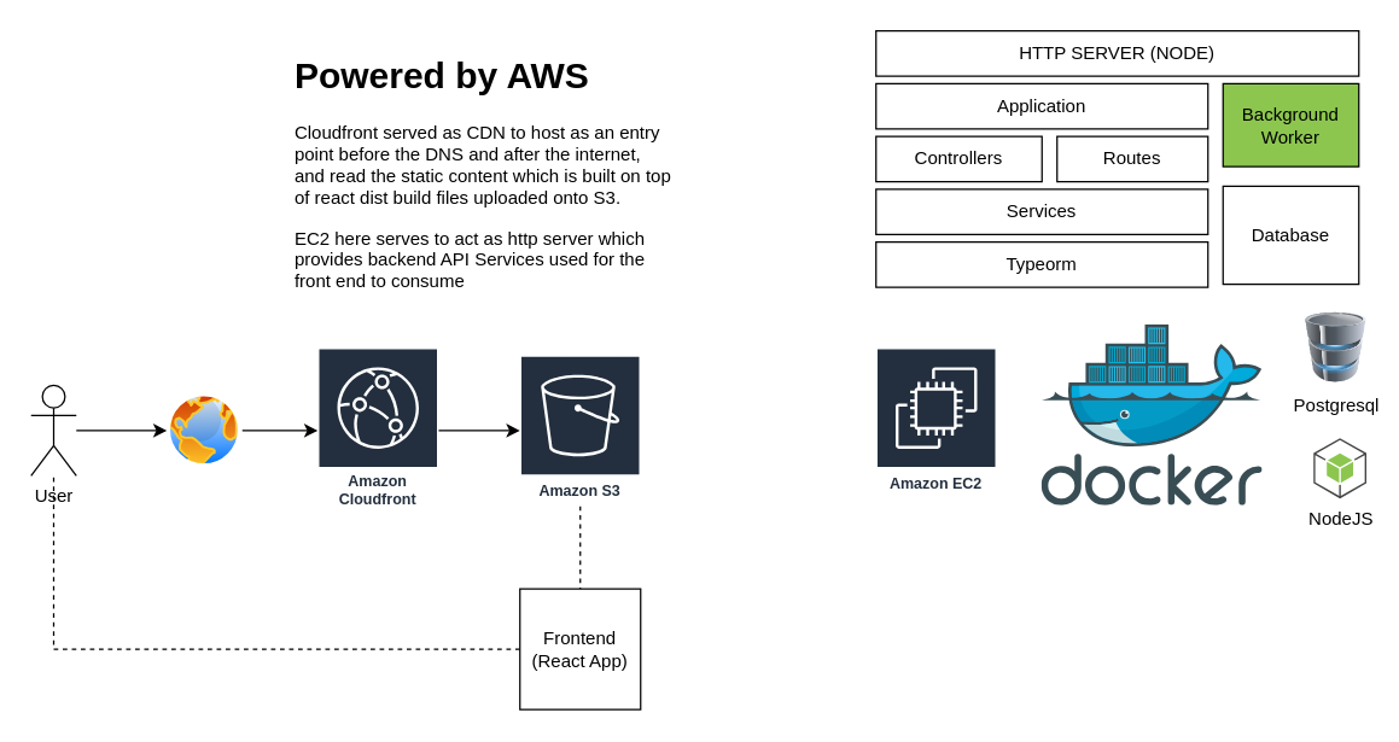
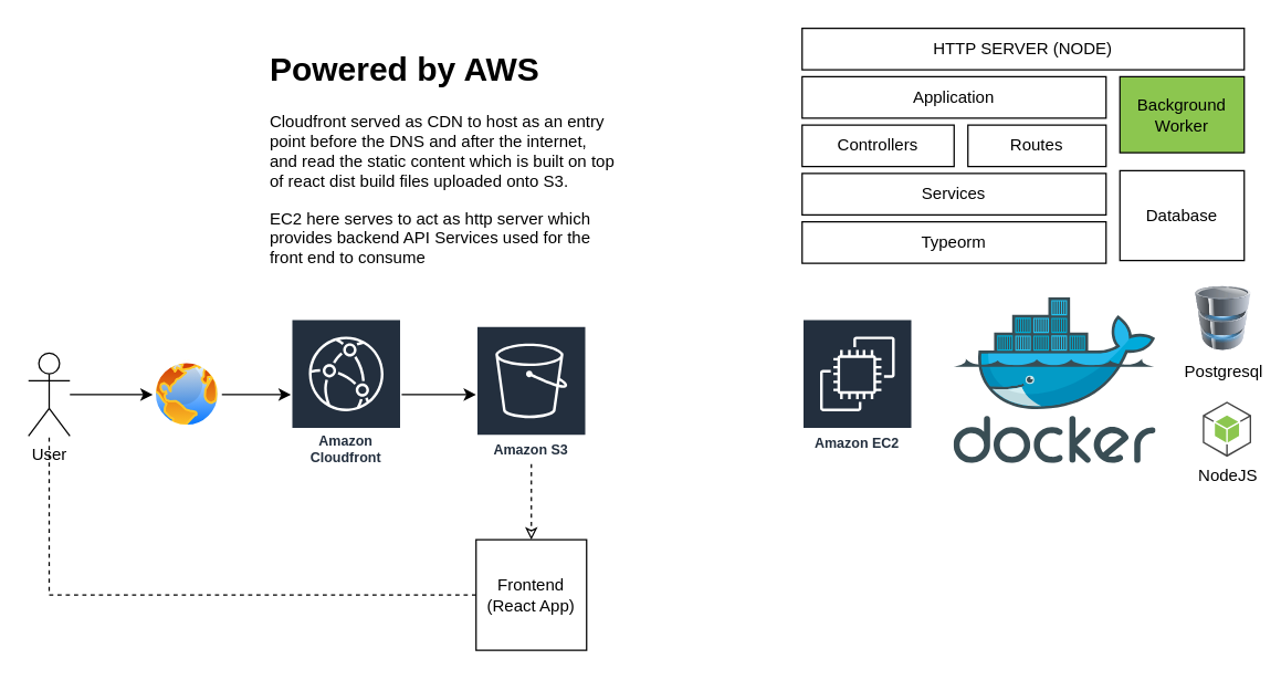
  <mxCell id="0" />
  <mxCell id="1" parent="0" />
  <mxCell id="2" style="edgeStyle=orthogonalEdgeStyle;rounded=0;orthogonalLoop=1;jettySize=auto;html=1;" edge="1" parent="1" source="3" target="5"><mxGeometry relative="1" as="geometry" /></mxCell>
  <mxCell id="3" value="Amazon Cloudfront" style="outlineConnect=0;fontColor=#232F3E;gradientColor=none;strokeColor=#ffffff;fillColor=#232F3E;dashed=0;verticalLabelPosition=middle;verticalAlign=bottom;align=center;html=1;whiteSpace=wrap;fontSize=10;fontStyle=1;spacing=3;shape=mxgraph.aws4.productIcon;prIcon=mxgraph.aws4.cloudfront;" vertex="1" parent="1"><mxGeometry x="210" y="230" width="80" height="110" as="geometry" /></mxCell>
- <mxCell id="4" style="edgeStyle=orthogonalEdgeStyle;rounded=0;orthogonalLoop=1;jettySize=auto;html=1;endArrow=none;endFill=0;dashed=1;" edge="1" parent="1" source="5" target="12"><mxGeometry relative="1" as="geometry" /></mxCell>
+ <mxCell id="4" style="edgeStyle=orthogonalEdgeStyle;rounded=0;orthogonalLoop=1;jettySize=auto;html=1;endArrow=classic;endFill=0;dashed=1;" edge="1" parent="1" source="5" target="12"><mxGeometry relative="1" as="geometry" /></mxCell>
  <mxCell id="5" value="Amazon S3" style="outlineConnect=0;fontColor=#232F3E;gradientColor=none;strokeColor=#ffffff;fillColor=#232F3E;dashed=0;verticalLabelPosition=middle;verticalAlign=bottom;align=center;html=1;whiteSpace=wrap;fontSize=10;fontStyle=1;spacing=3;shape=mxgraph.aws4.productIcon;prIcon=mxgraph.aws4.s3;" vertex="1" parent="1"><mxGeometry x="344" y="235" width="80" height="100" as="geometry" /></mxCell>
  <mxCell id="6" value="Amazon EC2" style="outlineConnect=0;fontColor=#232F3E;gradientColor=none;strokeColor=#ffffff;fillColor=#232F3E;dashed=0;verticalLabelPosition=middle;verticalAlign=bottom;align=center;html=1;whiteSpace=wrap;fontSize=10;fontStyle=1;spacing=3;shape=mxgraph.aws4.productIcon;prIcon=mxgraph.aws4.ec2;" vertex="1" parent="1"><mxGeometry x="580" y="230" width="80" height="100" as="geometry" /></mxCell>
  <mxCell id="7" style="edgeStyle=orthogonalEdgeStyle;rounded=0;orthogonalLoop=1;jettySize=auto;html=1;" edge="1" parent="1" source="8" target="3"><mxGeometry relative="1" as="geometry" /></mxCell>
  <mxCell id="8" value="" style="aspect=fixed;perimeter=ellipsePerimeter;html=1;align=center;shadow=0;dashed=0;spacingTop=3;image;image=img/lib/active_directory/internet_globe.svg;" vertex="1" parent="1"><mxGeometry x="110" y="260" width="50" height="50" as="geometry" /></mxCell>
  <mxCell id="9" style="edgeStyle=orthogonalEdgeStyle;rounded=0;orthogonalLoop=1;jettySize=auto;html=1;" edge="1" parent="1" source="10" target="8"><mxGeometry relative="1" as="geometry" /></mxCell>
  <mxCell id="10" value="User" style="shape=umlActor;verticalLabelPosition=bottom;verticalAlign=top;html=1;outlineConnect=0;" vertex="1" parent="1"><mxGeometry x="20" y="255" width="30" height="60" as="geometry" /></mxCell>
  <mxCell id="11" style="edgeStyle=orthogonalEdgeStyle;rounded=0;orthogonalLoop=1;jettySize=auto;html=1;dashed=1;endArrow=none;endFill=0;" edge="1" parent="1" source="12" target="10"><mxGeometry relative="1" as="geometry" /></mxCell>
  <mxCell id="12" value="Frontend&lt;br&gt;(React App)" style="whiteSpace=wrap;html=1;aspect=fixed;" vertex="1" parent="1"><mxGeometry x="344" y="390" width="80" height="80" as="geometry" /></mxCell>
  <mxCell id="13" value="&lt;h1&gt;Powered by AWS&lt;/h1&gt;&lt;p&gt;Cloudfront served as CDN to host as an entry point before the DNS and after the internet, and read the static content which is built on top of react dist build files uploaded onto S3.&lt;/p&gt;&lt;p&gt;EC2 here serves to act as http server which provides backend API Services used for the front end to consume&lt;/p&gt;" style="text;html=1;strokeColor=none;fillColor=none;spacing=5;spacingTop=-20;whiteSpace=wrap;overflow=hidden;rounded=0;" vertex="1" parent="1"><mxGeometry x="190" width="260" height="170" as="geometry" y="30" /></mxCell>
  <mxCell id="14" value="" style="aspect=fixed;html=1;points=[];align=center;image;fontSize=12;image=img/lib/mscae/Docker.svg;" vertex="1" parent="1"><mxGeometry x="690" y="215" width="146.35" height="120" as="geometry" /></mxCell>
  <mxCell id="15" value="NodeJS" style="outlineConnect=0;dashed=0;verticalLabelPosition=bottom;verticalAlign=top;align=center;html=1;shape=mxgraph.aws3.android;fillColor=#8CC64F;gradientColor=none;" vertex="1" parent="1"><mxGeometry x="870" y="290" width="35" height="40" as="geometry" /></mxCell>
  <mxCell id="16" value="Postgresql" style="image;html=1;image=img/lib/clip_art/computers/Database_128x128.png" vertex="1" parent="1"><mxGeometry x="865" y="205" width="40" height="50" as="geometry" /></mxCell>
  <mxCell id="17" value="HTTP SERVER (NODE)" style="rounded=0;whiteSpace=wrap;html=1;" vertex="1" parent="1"><mxGeometry x="580" y="20" width="320" height="30" as="geometry" /></mxCell>
  <mxCell id="18" value="Controllers" style="rounded=0;whiteSpace=wrap;html=1;" vertex="1" parent="1"><mxGeometry x="580" y="90" width="110" height="30" as="geometry" /></mxCell>
  <mxCell id="19" value="Services" style="rounded=0;whiteSpace=wrap;html=1;" vertex="1" parent="1"><mxGeometry x="580" y="125" width="220" height="30" as="geometry" /></mxCell>
  <mxCell id="20" value="Application" style="rounded=0;whiteSpace=wrap;html=1;" vertex="1" parent="1"><mxGeometry x="580" y="55" width="220" height="30" as="geometry" /></mxCell>
  <mxCell id="21" value="Routes" style="rounded=0;whiteSpace=wrap;html=1;" vertex="1" parent="1"><mxGeometry x="700" y="90" width="100" height="30" as="geometry" /></mxCell>
  <mxCell id="22" value="Background &lt;br&gt;Worker" style="rounded=0;whiteSpace=wrap;html=1;fillColor=#8cc64f;" vertex="1" parent="1"><mxGeometry x="810" y="55" width="90" height="55" as="geometry" /></mxCell>
  <mxCell id="23" value="Typeorm" style="rounded=0;whiteSpace=wrap;html=1;" vertex="1" parent="1"><mxGeometry x="580" y="160" width="220" height="30" as="geometry" /></mxCell>
  <mxCell id="24" value="Database" style="rounded=0;whiteSpace=wrap;html=1;" vertex="1" parent="1"><mxGeometry x="810" y="123" width="90" height="65" as="geometry" /></mxCell>
